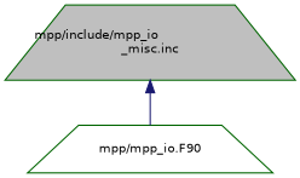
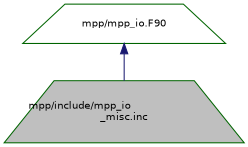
  digraph {
    node [color=darkgreen fontname=Helvetica fontsize=10 shape=trapezium style=filled]
    n1 [fillcolor=grey75 fontcolor=black height=0.2 label="mpp/include/mpp_io\l_misc.inc" width=0.4]
    n2 [fillcolor=white height=0.2 label="mpp/mpp_io.F90" width=0.4]
-   n1 -> n2 [color=midnightblue dir=back fontname=Helvetica fontsize=10 labelfontname=Helvetica labelfontsize=10 style=solid]
+   n2 -> n1 [color=midnightblue dir=back fontname=Helvetica fontsize=10 labelfontname=Helvetica labelfontsize=10 style=solid]
  }
